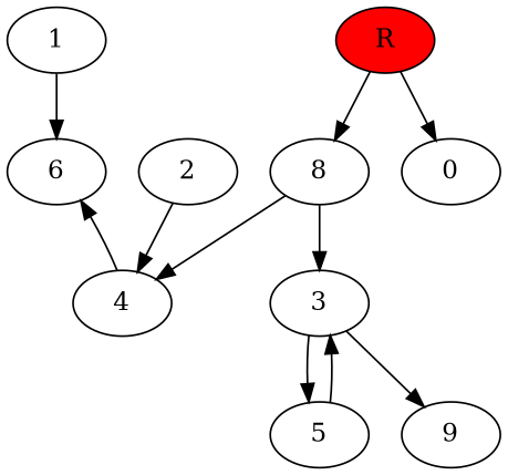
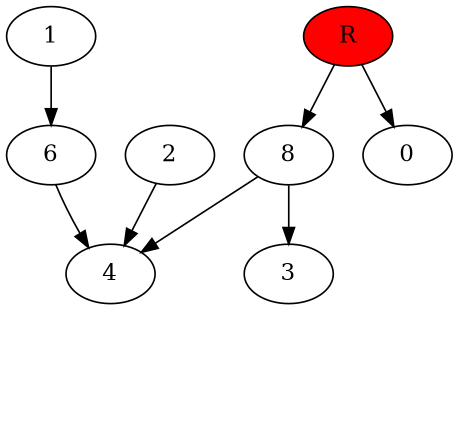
  digraph {
    1
    6
    2
    4
    3
-   5
-   9
    8
    R [fillcolor="#ff0000" style=filled]
    n10 [label=0]
    1 -> 6
    2 -> 4
-   4 -> 6
-   3 -> 5
-   3 -> 9
-   5 -> 3
+   6 -> 4
    8 -> 4
    8 -> 3
    R -> 8
    R -> n10
  }
